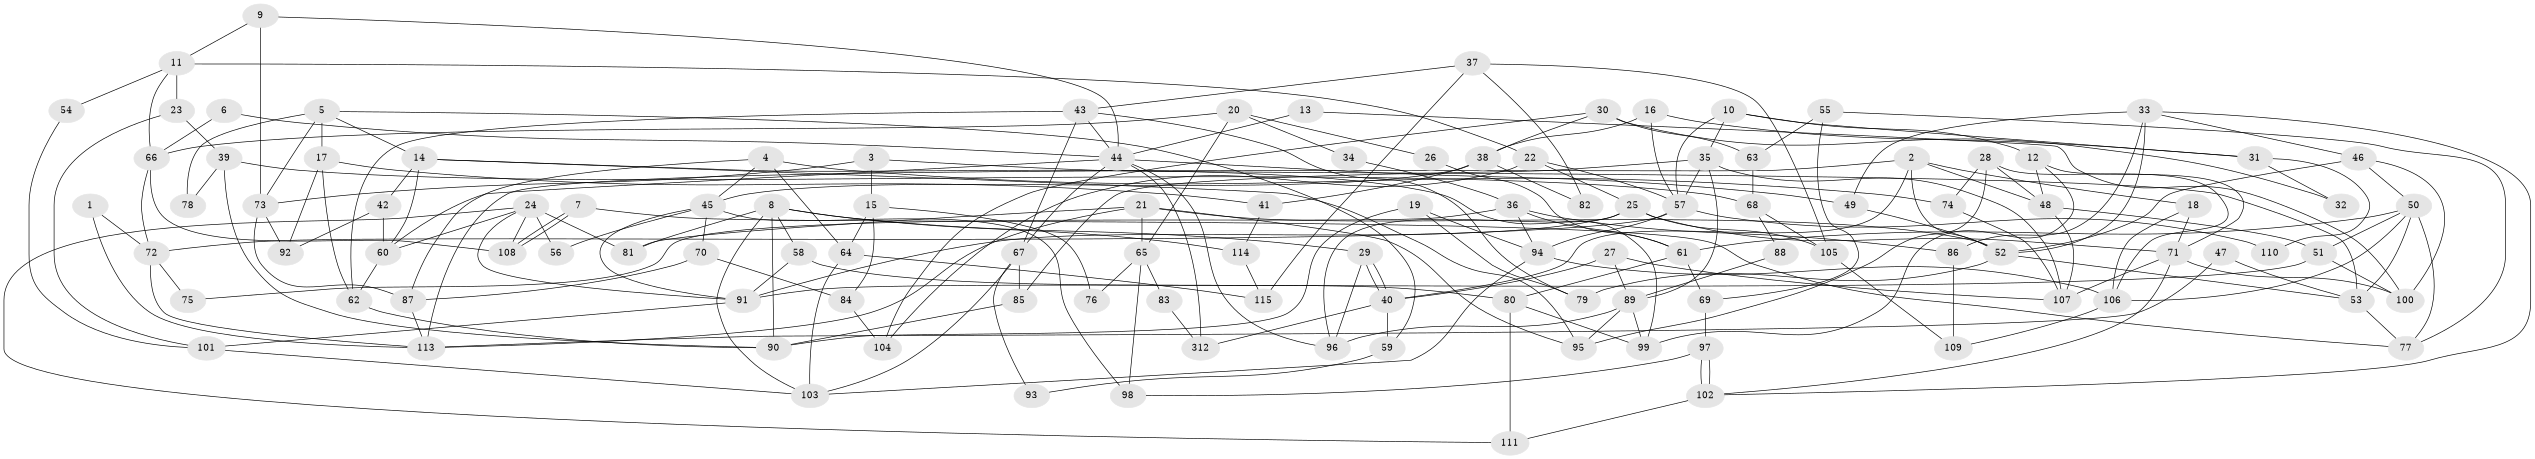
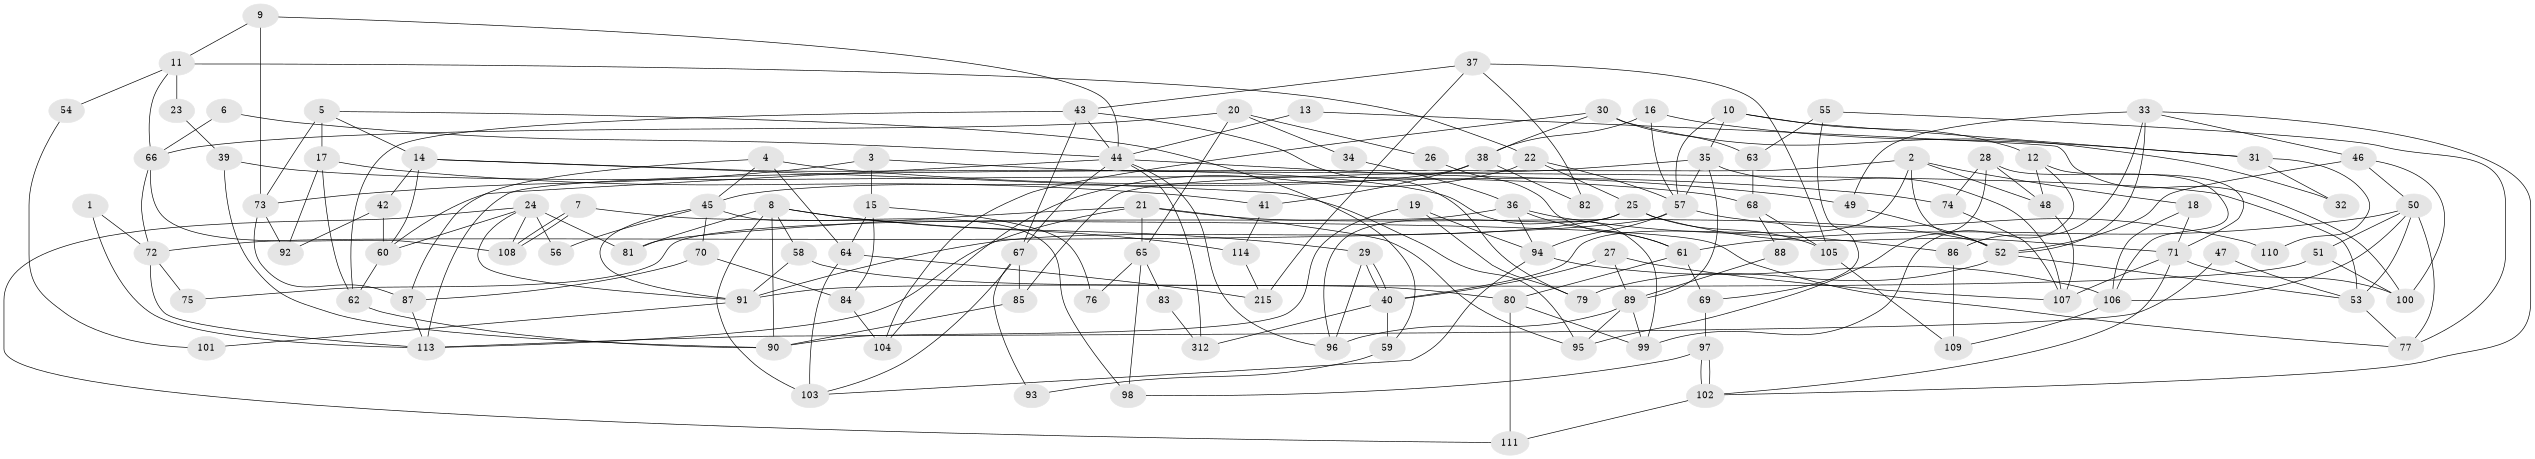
  graph {
    node [color=gray90 style=filled]
    1
    72
    113
    75
    2
    18
    40
    48
    52
    71
    106
    59
    n13 [label=312]
    107
    51
    53
    79
    3
    15
    73
    64
    76
    84
    77
    87
    92
    4
    45
    74
    56
    91
    70
    98
    103
-   115
+   115 [label=215]
    5
    14
    17
-   78
    99
    42
    60
    95
    41
    62
    93
    6
    44
    66
    96
    49
    67
    108
    7
    8
    29
    58
    81
    90
    114
    80
    9
    11
    22
    23
    54
    10
    12
    31
    35
    57
    32
    110
    89
    85
    94
    25
    104
    39
    101
    100
    102
    13
    16
    38
    82
    109
    19
    20
    26
    34
    65
    61
    36
    83
    21
    105
    68
    24
    111
    69
    27
    28
    30
    63
    33
    46
    86
    50
    37
    43
    88
    47
    55
    97
    1 -- 72
    1 -- 113
    72 -- 113
    72 -- 75
    2 -- 113
    2 -- 18
    2 -- 40
    2 -- 48
    2 -- 52
    18 -- 71
    18 -- 106
    40 -- 59
    40 -- n13
    48 -- 107
-   48 -- 51
    52 -- 53
    52 -- 79
    71 -- 107
    71 -- 100
    71 -- 102
    106 -- 109
    59 -- 93
    51 -- 91
    51 -- 100
    53 -- 77
    3 -- 53
    3 -- 15
    3 -- 73
    15 -- 64
    15 -- 76
    15 -- 84
    73 -- 87
    73 -- 92
    64 -- 103
    64 -- 115
    84 -- 104
    87 -- 113
    4 -- 64
    4 -- 87
    4 -- 45
    4 -- 74
    45 -- 56
    45 -- 91
    45 -- 70
    45 -- 98
    74 -- 107
    91 -- 101
    70 -- 84
    70 -- 87
    5 -- 59
    5 -- 73
    5 -- 14
    5 -- 17
-   5 -- 78
    14 -- 99
    14 -- 42
    14 -- 60
    14 -- 95
    17 -- 92
    17 -- 41
    17 -- 62
    42 -- 92
    42 -- 60
    60 -- 62
    41 -- 114
    62 -- 90
    6 -- 44
    6 -- 66
    44 -- n13
    44 -- 60
    44 -- 96
    44 -- 49
    44 -- 67
    66 -- 72
    66 -- 108
    49 -- 52
    67 -- 103
    67 -- 93
    67 -- 85
    7 -- 77
    7 -- 108
    7 -- 108
    8 -- 103
    8 -- 29
    8 -- 58
    8 -- 81
    8 -- 90
    8 -- 114
    29 -- 40
    29 -- 40
    29 -- 96
    58 -- 91
    58 -- 80
    114 -- 115
    80 -- 99
    80 -- 111
    9 -- 73
    9 -- 44
    9 -- 11
    11 -- 66
    11 -- 22
    11 -- 23
    11 -- 54
    22 -- 57
    22 -- 25
    22 -- 104
    23 -- 39
-   23 -- 101
    54 -- 101
    10 -- 12
    10 -- 31
    10 -- 35
    10 -- 57
    12 -- 48
    12 -- 71
    12 -- 99
    31 -- 32
    31 -- 110
    35 -- 107
    35 -- 57
    35 -- 89
    35 -- 85
    57 -- 72
    57 -- 110
    57 -- 94
    89 -- 99
    89 -- 95
    89 -- 96
    85 -- 90
    94 -- 106
    94 -- 103
    25 -- 71
    25 -- 91
    25 -- 96
    25 -- 105
-   39 -- 78
    39 -- 90
    39 -- 68
-   101 -- 103
    102 -- 111
    13 -- 44
    13 -- 100
    16 -- 31
    16 -- 57
    16 -- 38
    38 -- 45
    38 -- 41
    38 -- 82
    19 -- 79
    19 -- 90
    19 -- 94
    20 -- 66
    20 -- 26
    20 -- 34
    20 -- 65
    26 -- 61
    34 -- 36
    65 -- 76
    65 -- 98
    65 -- 83
    61 -- 80
    61 -- 69
    36 -- 75
    36 -- 94
    36 -- 61
    36 -- 86
    83 -- n13
    21 -- 113
    21 -- 52
    21 -- 95
    21 -- 81
    21 -- 65
    105 -- 109
    68 -- 105
    68 -- 88
    24 -- 56
    24 -- 91
    24 -- 60
    24 -- 108
    24 -- 81
    24 -- 111
    69 -- 97
    27 -- 40
    27 -- 107
    27 -- 89
    28 -- 48
    28 -- 106
    28 -- 74
    28 -- 95
    30 -- 32
    30 -- 104
    30 -- 38
    30 -- 63
    63 -- 68
    33 -- 52
    33 -- 49
    33 -- 102
    33 -- 46
    33 -- 86
    46 -- 52
    46 -- 100
    46 -- 50
    86 -- 109
    50 -- 106
    50 -- 51
    50 -- 53
    50 -- 77
    50 -- 61
    37 -- 115
    37 -- 82
    37 -- 105
    37 -- 43
    43 -- 79
    43 -- 62
    43 -- 44
    43 -- 67
    88 -- 89
    47 -- 113
    47 -- 53
    55 -- 77
    55 -- 69
    55 -- 63
    97 -- 98
    97 -- 102
    97 -- 102
  }
